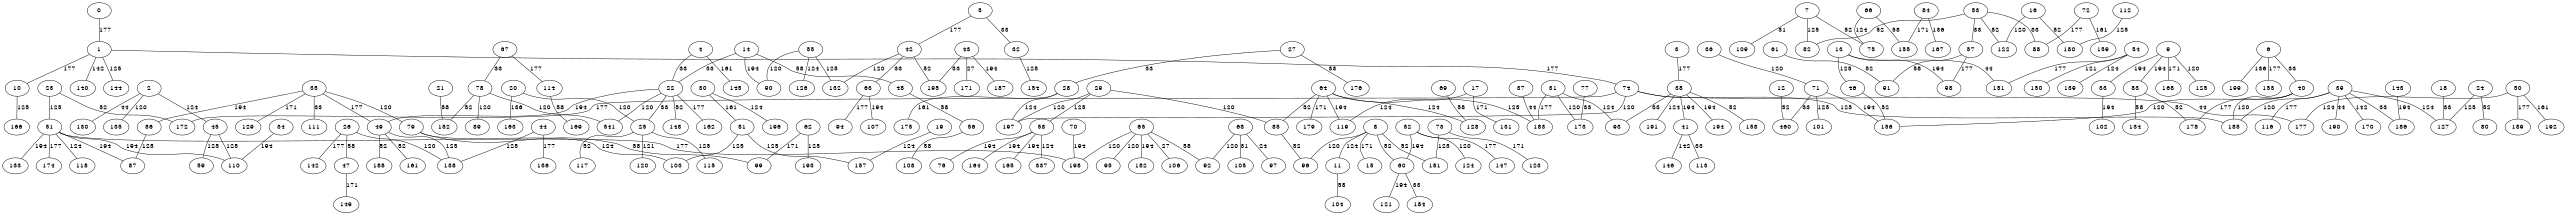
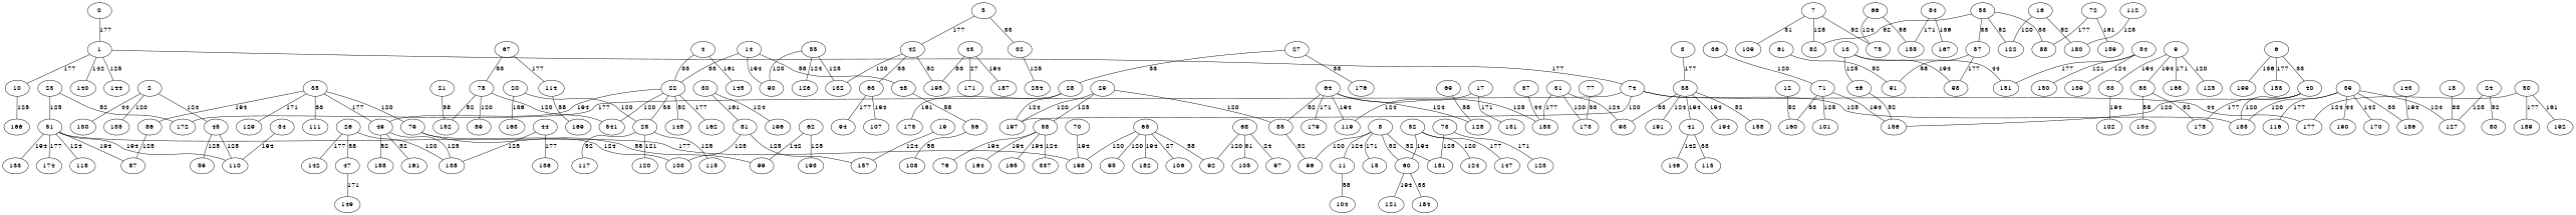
  graph {
    0
    1
    144
    10
    74
    140
    166
    172
    197
    185
    177
    2
    135
    45
    130
    110
    59
    3
    38
    93
    41
    194
    158
    191
    113
    146
    4
    22
    145
    25
    n31 [label=541]
    49
    162
    148
    115
    117
    120
    138
    161
    188
    5
    42
    32
    132
    195
    63
-   154
+   154 [label=254]
    107
    94
    6
    153
    40
    199
    156
    178
    7
    82
    75
    109
    8
    96
    60
    181
    11
    15
    121
    184
    104
    9
    125
    33
    83
    168
    102
    134
    12
-   160 [label=460]
+   160
    13
    46
    98
    151
    14
    90
    48
    56
    108
    16
    122
    180
    17
    119
    131
    18
    127
    19
    157
    20
    163
    21
    152
    23
    51
    87
    133
    174
    198
    118
    24
    80
    26
    142
    47
    149
    27
    28
    176
    175
    29
    58
    85
    76
    164
    165
    n124 [label=337]
    30
    81
    196
    103
    31
    173
    183
    34
    35
    79
    86
    111
    129
    99
    36
    71
    101
    37
    39
    116
    186
    190
    170
    43
    187
    171
    44
    136
    50
    189
    192
    52
    124
    147
    53
    57
    88
    91
    54
    139
    150
    55
    126
    61
    62
    193
    64
    128
    179
    65
    95
    182
    92
    106
    66
    155
    67
    114
    78
    169
    89
    68
    105
    97
    69
    70
    72
    159
    73
    123
    77
    84
    167
    112
    143
    0 -- 1 [label=177]
    1 -- 144 [label=125]
    1 -- 10 [label=177]
    1 -- 74 [label=177]
    1 -- 140 [label=142]
    10 -- 166 [label=125]
    74 -- 172 [label=177]
    74 -- 197 [label=120]
    74 -- 185 [label=125]
    74 -- 177 [label=44]
    2 -- 135 [label=120]
    2 -- 45 [label=124]
    2 -- 130 [label=44]
    45 -- 110 [label=125]
    45 -- 59 [label=125]
    3 -- 38 [label=177]
    38 -- 93 [label=33]
    38 -- 41 [label=194]
    38 -- 194 [label=194]
    38 -- 158 [label=52]
    38 -- 191 [label=124]
    41 -- 113 [label=33]
    41 -- 146 [label=142]
    4 -- 22 [label=33]
    4 -- 145 [label=161]
    22 -- 25 [label=33]
    22 -- n31 [label=120]
    22 -- 49 [label=194]
    22 -- 162 [label=177]
    22 -- 148 [label=52]
    25 -- 115 [label=125]
    25 -- 117 [label=52]
    25 -- 120 [label=121]
    49 -- 138 [label=125]
    49 -- 161 [label=52]
    49 -- 188 [label=52]
    5 -- 42 [label=177]
    5 -- 32 [label=33]
    42 -- 132 [label=120]
    42 -- 195 [label=52]
    42 -- 63 [label=33]
    32 -- 154 [label=125]
    63 -- 107 [label=194]
    63 -- 94 [label=177]
    6 -- 153 [label=177]
    6 -- 40 [label=33]
    6 -- 199 [label=136]
    40 -- 185 [label=120]
    40 -- 156 [label=120]
    40 -- 178 [label=177]
    7 -- 82 [label=125]
    7 -- 75 [label=52]
    7 -- 109 [label=31]
    8 -- 96 [label=120]
    8 -- 60 [label=52]
    8 -- 181 [label=52]
    8 -- 11 [label=124]
    8 -- 15 [label=171]
    60 -- 121 [label=194]
    60 -- 184 [label=33]
    11 -- 104 [label=58]
    9 -- 125 [label=120]
    9 -- 33 [label=194]
    9 -- 83 [label=194]
    9 -- 168 [label=171]
    33 -- 102 [label=194]
    83 -- 178 [label=52]
    83 -- 134 [label=58]
    12 -- 160 [label=52]
    13 -- 46 [label=125]
    13 -- 98 [label=194]
    13 -- 151 [label=44]
    46 -- 156 [label=52]
    14 -- 22 [label=33]
    14 -- 90 [label=194]
    14 -- 48 [label=58]
    48 -- 56 [label=58]
    56 -- 108 [label=58]
    16 -- 122 [label=120]
    16 -- 180 [label=52]
    17 -- 119 [label=124]
    17 -- 131 [label=171]
    18 -- 127 [label=33]
    19 -- 157 [label=124]
    20 -- 25 [label=120]
    20 -- 163 [label=136]
    21 -- 152 [label=58]
    23 -- 172 [label=52]
    23 -- 51 [label=125]
    51 -- 110 [label=194]
    51 -- 87 [label=194]
    51 -- 133 [label=194]
    51 -- 174 [label=177]
    51 -- 198 [label=177]
    51 -- 118 [label=124]
    24 -- 127 [label=125]
    24 -- 80 [label=52]
    26 -- 138 [label=120]
    26 -- 142 [label=177]
    26 -- 47 [label=58]
    47 -- 149 [label=171]
    27 -- 28 [label=33]
    27 -- 176 [label=33]
    28 -- 197 [label=124]
    28 -- 175 [label=161]
    29 -- 197 [label=120]
    29 -- 58 [label=125]
    29 -- 85 [label=120]
    58 -- 76 [label=194]
    58 -- 164 [label=194]
    58 -- 165 [label=194]
    58 -- n124 [label=124]
    85 -- 96 [label=52]
    30 -- 81 [label=161]
    30 -- 196 [label=124]
    81 -- 157 [label=125]
    81 -- 103 [label=125]
    31 -- 93 [label=124]
    31 -- 173 [label=120]
    31 -- 183 [label=177]
    34 -- 110 [label=194]
    35 -- 49 [label=177]
    35 -- 79 [label=120]
    35 -- 86 [label=194]
    35 -- 111 [label=33]
    35 -- 129 [label=171]
    79 -- 103 [label=124]
    79 -- 99 [label=58]
    86 -- 87 [label=125]
    36 -- 71 [label=120]
    71 -- 156 [label=194]
    71 -- 160 [label=33]
    71 -- 101 [label=125]
    37 -- 183 [label=44]
    39 -- 185 [label=120]
    39 -- 127 [label=124]
    39 -- 116 [label=177]
    39 -- 186 [label=33]
    39 -- 190 [label=44]
    39 -- 170 [label=142]
    43 -- 195 [label=33]
    43 -- 187 [label=194]
    43 -- 171 [label=27]
    44 -- 138 [label=125]
    44 -- 136 [label=177]
    50 -- 177 [label=124]
    50 -- 189 [label=177]
    50 -- 192 [label=161]
    52 -- 60 [label=194]
    52 -- 124 [label=120]
    52 -- 147 [label=177]
    53 -- 82 [label=52]
    53 -- 122 [label=52]
    53 -- 57 [label=33]
    53 -- 88 [label=33]
    57 -- 98 [label=177]
    57 -- 91 [label=58]
    54 -- 151 [label=177]
    54 -- 139 [label=124]
    54 -- 150 [label=121]
    55 -- 132 [label=125]
    55 -- 90 [label=120]
    55 -- 126 [label=124]
    61 -- 91 [label=52]
-   62 -- 99 [label=171]
+   62 -- 99 [label=142]
    62 -- 193 [label=125]
    64 -- 119 [label=194]
    64 -- 85 [label=52]
    64 -- 183 [label=125]
    64 -- 128 [label=124]
    64 -- 179 [label=171]
    65 -- 198 [label=120]
    65 -- 95 [label=120]
    65 -- 182 [label=194]
    65 -- 92 [label=58]
    65 -- 106 [label=27]
    66 -- 75 [label=124]
    66 -- 155 [label=58]
    67 -- 114 [label=177]
    67 -- 78 [label=33]
    114 -- 169 [label=58]
    78 -- n31 [label=120]
    78 -- 152 [label=52]
    78 -- 89 [label=120]
    68 -- 92 [label=120]
    68 -- 105 [label=31]
    68 -- 97 [label=24]
    69 -- 128 [label=58]
    70 -- 198 [label=194]
    72 -- 88 [label=177]
    72 -- 159 [label=161]
    73 -- 181 [label=125]
    73 -- 123 [label=171]
    77 -- 173 [label=33]
    84 -- 155 [label=171]
    84 -- 167 [label=136]
    112 -- 180 [label=125]
    143 -- 186 [label=194]
  }
